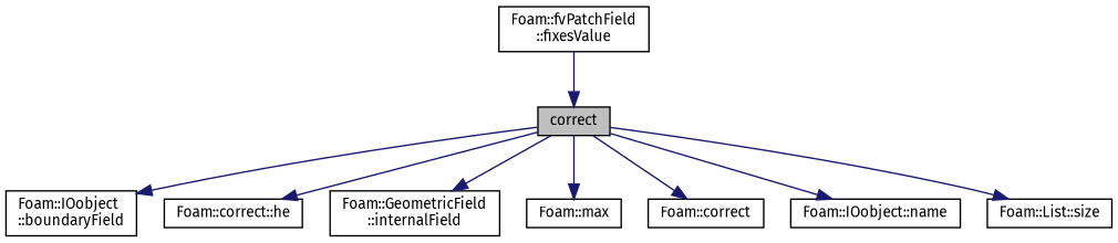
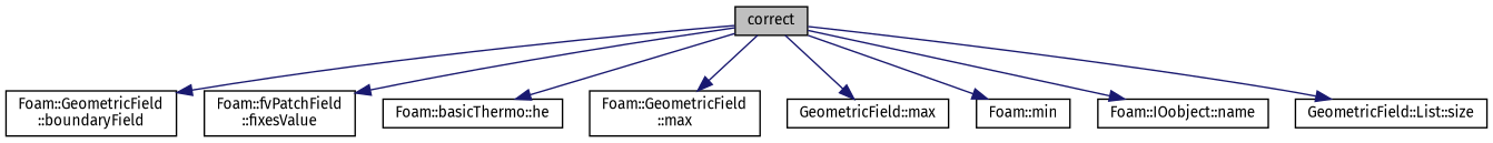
  digraph {
    fontname="Fira Sans"
    rankdir=TB
    node [color=black fontname="Fira Sans" fontsize=10 shape=record]
    edge [color=midnightblue fontname="Fira Sans" fontsize=10 labelfontname=FreeSans labelfontsize=10 style=solid]
    n1 [fillcolor=grey75 fontcolor=black height=0.2 label=correct style=filled width=0.4]
-   n2 [height=0.2 label="Foam::IOobject\l::boundaryField" width=0.4]
+   n2 [height=0.2 label="Foam::GeometricField\l::boundaryField" width=0.4]
    n3 [height=0.2 label="Foam::fvPatchField\l::fixesValue" width=0.4]
-   n4 [height=0.2 label="Foam::correct::he" width=0.4]
-   n5 [height=0.2 label="Foam::GeometricField\l::internalField" width=0.4]
-   n6 [height=0.2 label="Foam::max" width=0.4]
-   n7 [height=0.2 label="Foam::correct" width=0.4]
+   n4 [height=0.2 label="Foam::basicThermo::he" width=0.4]
+   n5 [height=0.2 label="Foam::GeometricField\l::max" width=0.4]
+   n6 [height=0.2 label="GeometricField::max" width=0.4]
+   n7 [height=0.2 label="Foam::min" width=0.4]
    n8 [height=0.2 label="Foam::IOobject::name" width=0.4]
-   n9 [height=0.2 label="Foam::List::size" width=0.4]
+   n9 [height=0.2 label="GeometricField::List::size" width=0.4]
    n1 -> n2
-   n3 -> n1
+   n1 -> n3
    n1 -> n4
    n1 -> n5
    n1 -> n6
    n1 -> n7
    n1 -> n8
    n1 -> n9
  }
